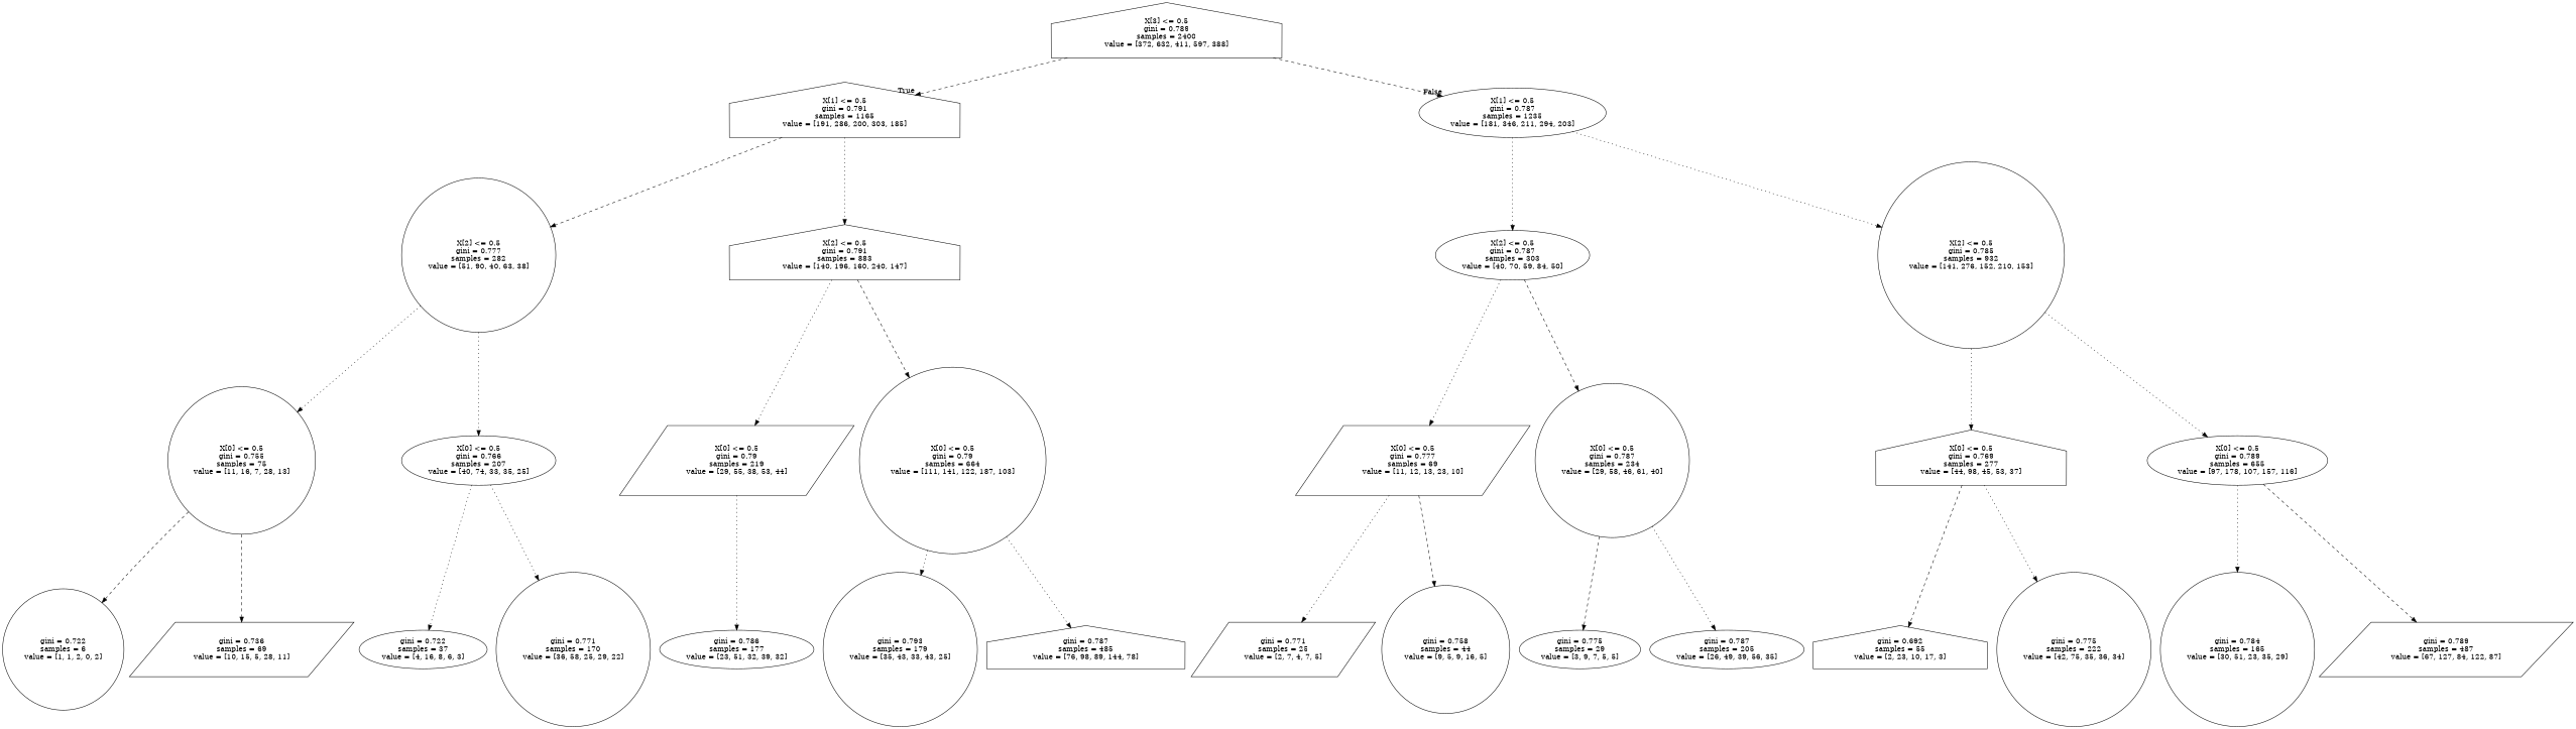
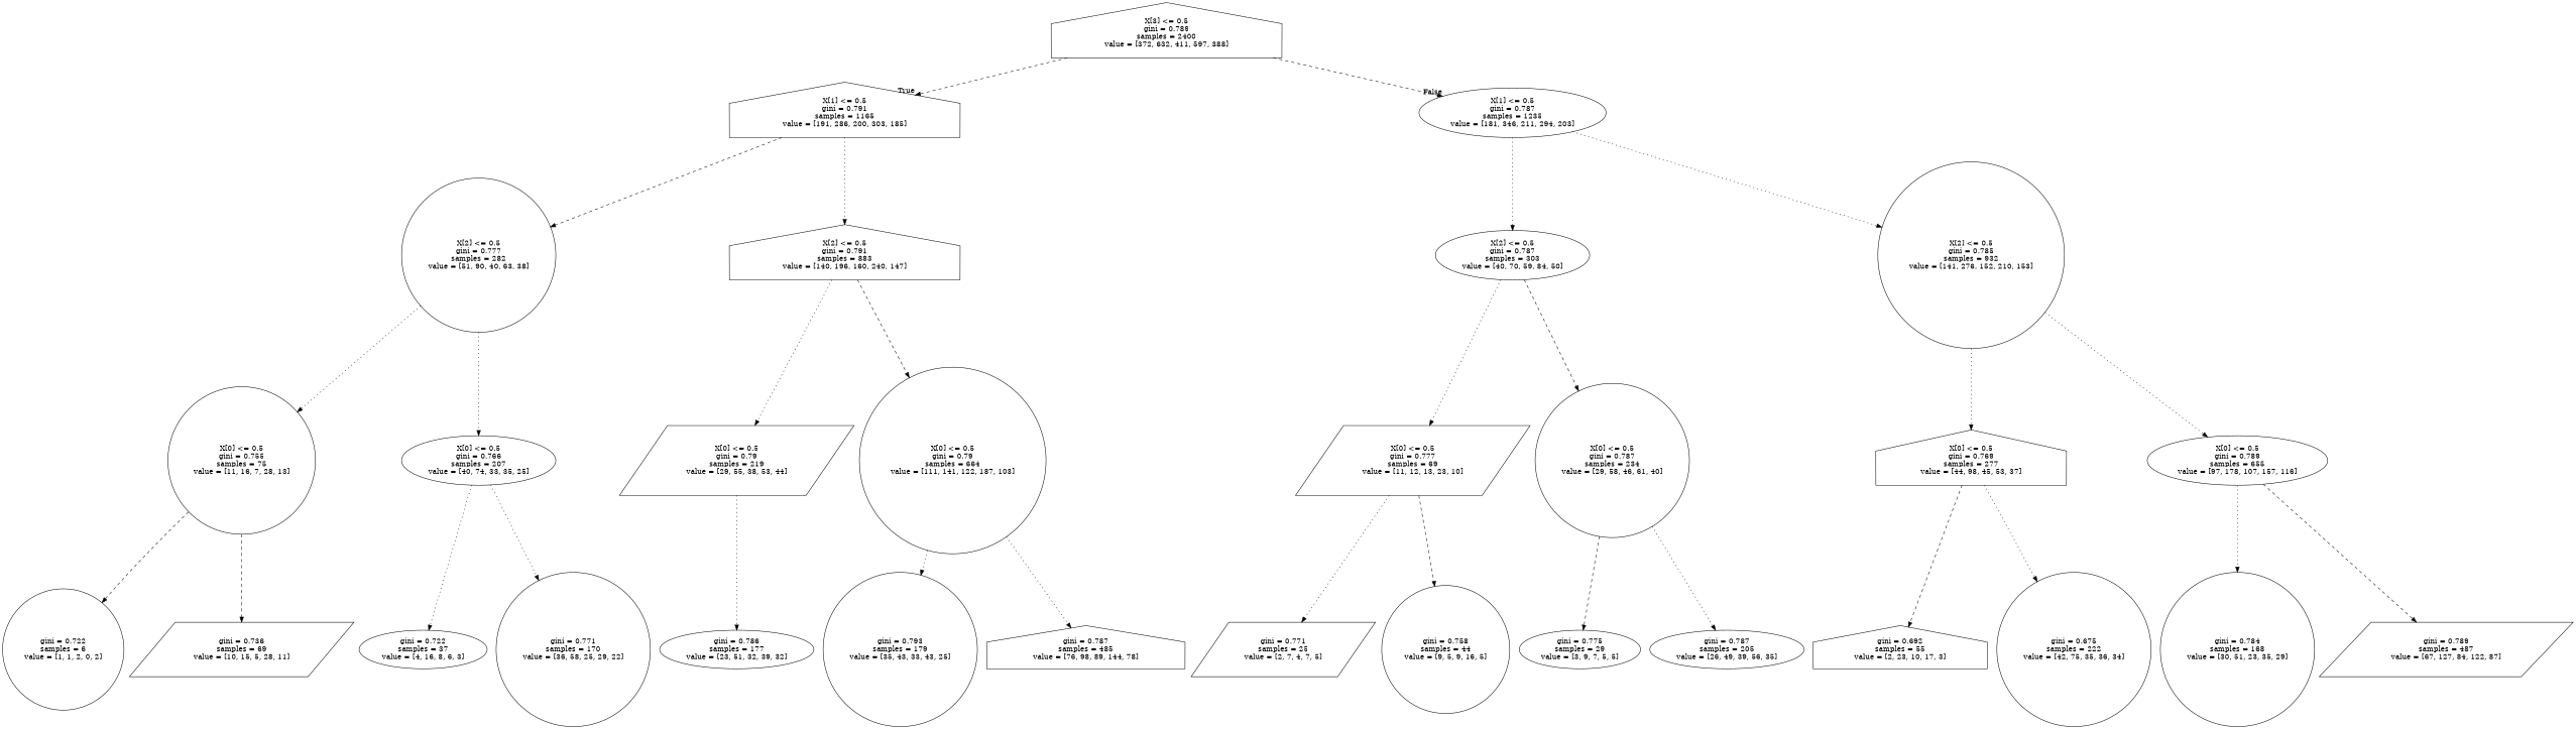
  digraph {
    node [shape=circle]
    edge [style=dotted]
    n1 [label="X[3] <= 0.5\ngini = 0.789\nsamples = 2400\nvalue = [372, 632, 411, 597, 388]" shape=house]
    n2 [label="X[1] <= 0.5\ngini = 0.791\nsamples = 1165\nvalue = [191, 286, 200, 303, 185]" shape=house]
    n3 [label="X[1] <= 0.5\ngini = 0.787\nsamples = 1235\nvalue = [181, 346, 211, 294, 203]" shape=ellipse]
    n4 [label="X[2] <= 0.5\ngini = 0.777\nsamples = 282\nvalue = [51, 90, 40, 63, 38]"]
    n5 [label="X[2] <= 0.5\ngini = 0.791\nsamples = 883\nvalue = [140, 196, 160, 240, 147]" shape=house]
    n6 [label="X[2] <= 0.5\ngini = 0.787\nsamples = 303\nvalue = [40, 70, 59, 84, 50]" shape=ellipse]
    n7 [label="X[2] <= 0.5\ngini = 0.785\nsamples = 932\nvalue = [141, 276, 152, 210, 153]"]
    n8 [label="X[0] <= 0.5\ngini = 0.755\nsamples = 75\nvalue = [11, 16, 7, 28, 13]"]
    n9 [label="X[0] <= 0.5\ngini = 0.766\nsamples = 207\nvalue = [40, 74, 33, 35, 25]" shape=ellipse]
    n10 [label="X[0] <= 0.5\ngini = 0.79\nsamples = 219\nvalue = [29, 55, 38, 53, 44]" shape=parallelogram]
    n11 [label="X[0] <= 0.5\ngini = 0.79\nsamples = 664\nvalue = [111, 141, 122, 187, 103]"]
    n12 [label="gini = 0.722\nsamples = 6\nvalue = [1, 1, 2, 0, 2]"]
    n13 [label="gini = 0.736\nsamples = 69\nvalue = [10, 15, 5, 28, 11]" shape=parallelogram]
    n14 [label="gini = 0.722\nsamples = 37\nvalue = [4, 16, 8, 6, 3]" shape=ellipse]
    n15 [label="gini = 0.771\nsamples = 170\nvalue = [36, 58, 25, 29, 22]"]
    n16 [label="gini = 0.786\nsamples = 177\nvalue = [23, 51, 32, 39, 32]" shape=ellipse]
    n17 [label="gini = 0.793\nsamples = 179\nvalue = [35, 43, 33, 43, 25]"]
    n18 [label="gini = 0.787\nsamples = 485\nvalue = [76, 98, 89, 144, 78]" shape=house]
    n19 [label="X[0] <= 0.5\ngini = 0.777\nsamples = 69\nvalue = [11, 12, 13, 23, 10]" shape=parallelogram]
    n20 [label="X[0] <= 0.5\ngini = 0.787\nsamples = 234\nvalue = [29, 58, 46, 61, 40]"]
    n21 [label="X[0] <= 0.5\ngini = 0.769\nsamples = 277\nvalue = [44, 98, 45, 53, 37]" shape=house]
    n22 [label="X[0] <= 0.5\ngini = 0.789\nsamples = 655\nvalue = [97, 178, 107, 157, 116]" shape=ellipse]
    n23 [label="gini = 0.771\nsamples = 25\nvalue = [2, 7, 4, 7, 5]" shape=parallelogram]
    n24 [label="gini = 0.758\nsamples = 44\nvalue = [9, 5, 9, 16, 5]"]
    n25 [label="gini = 0.775\nsamples = 29\nvalue = [3, 9, 7, 5, 5]" shape=ellipse]
    n26 [label="gini = 0.787\nsamples = 205\nvalue = [26, 49, 39, 56, 35]" shape=ellipse]
    n27 [label="gini = 0.692\nsamples = 55\nvalue = [2, 23, 10, 17, 3]" shape=house]
-   n28 [label="gini = 0.775\nsamples = 222\nvalue = [42, 75, 35, 36, 34]"]
-   n29 [label="gini = 0.784\nsamples = 165\nvalue = [30, 51, 23, 35, 29]"]
+   n28 [label="gini = 0.675\nsamples = 222\nvalue = [42, 75, 35, 36, 34]"]
+   n29 [label="gini = 0.784\nsamples = 168\nvalue = [30, 51, 23, 35, 29]"]
    n30 [label="gini = 0.789\nsamples = 487\nvalue = [67, 127, 84, 122, 87]" shape=parallelogram]
    n1 -> n2 [headlabel=True labelangle=45 labeldistance=2.5 style=dashed]
    n1 -> n3 [headlabel=False labelangle=-45 labeldistance=2.5 style=dashed]
    n2 -> n4 [style=dashed]
    n2 -> n5
    n3 -> n6
    n3 -> n7
    n4 -> n8
    n4 -> n9
    n5 -> n10
    n5 -> n11 [style=dashed]
    n6 -> n19
    n6 -> n20 [style=dashed]
    n7 -> n21
    n7 -> n22
    n8 -> n12 [style=dashed]
    n8 -> n13 [style=dashed]
    n9 -> n14
    n9 -> n15
    n10 -> n16
    n11 -> n17
    n11 -> n18
    n19 -> n23
    n19 -> n24 [style=dashed]
    n20 -> n25 [style=dashed]
    n20 -> n26
    n21 -> n27 [style=dashed]
    n21 -> n28
    n22 -> n29
    n22 -> n30 [style=dashed]
  }
